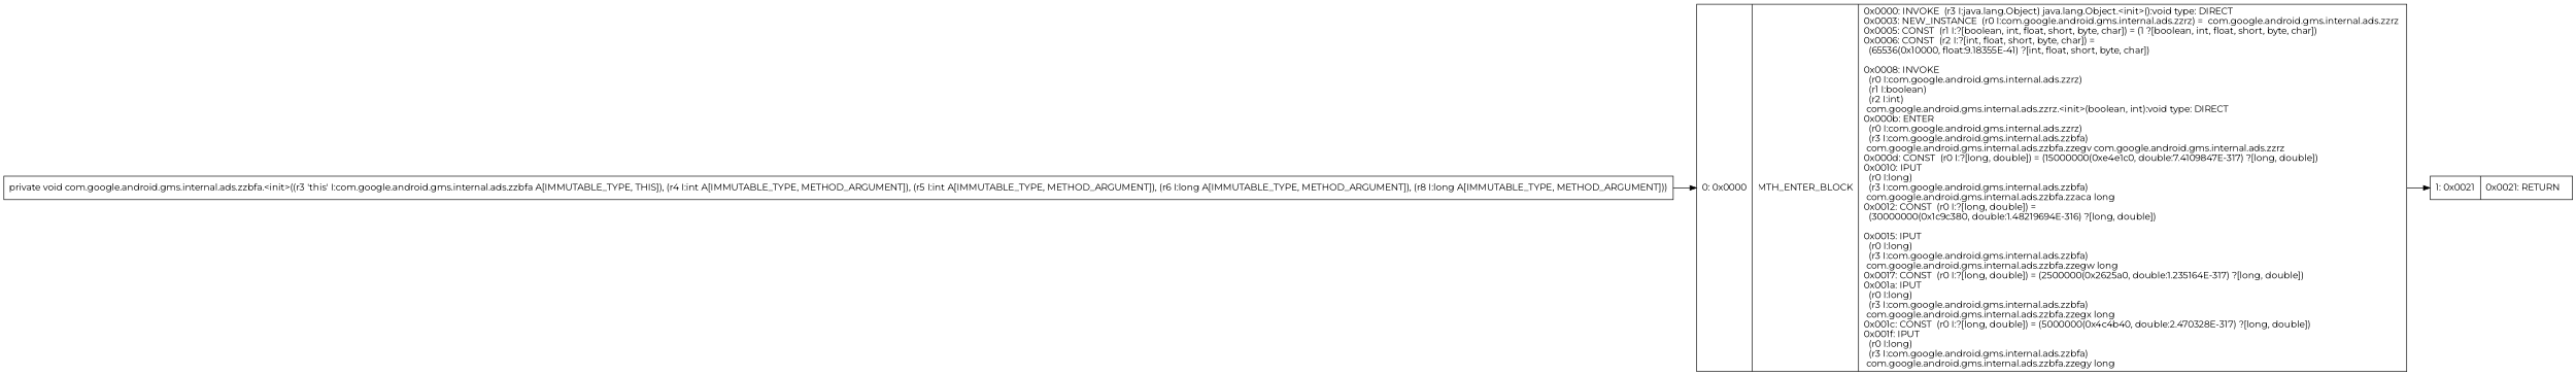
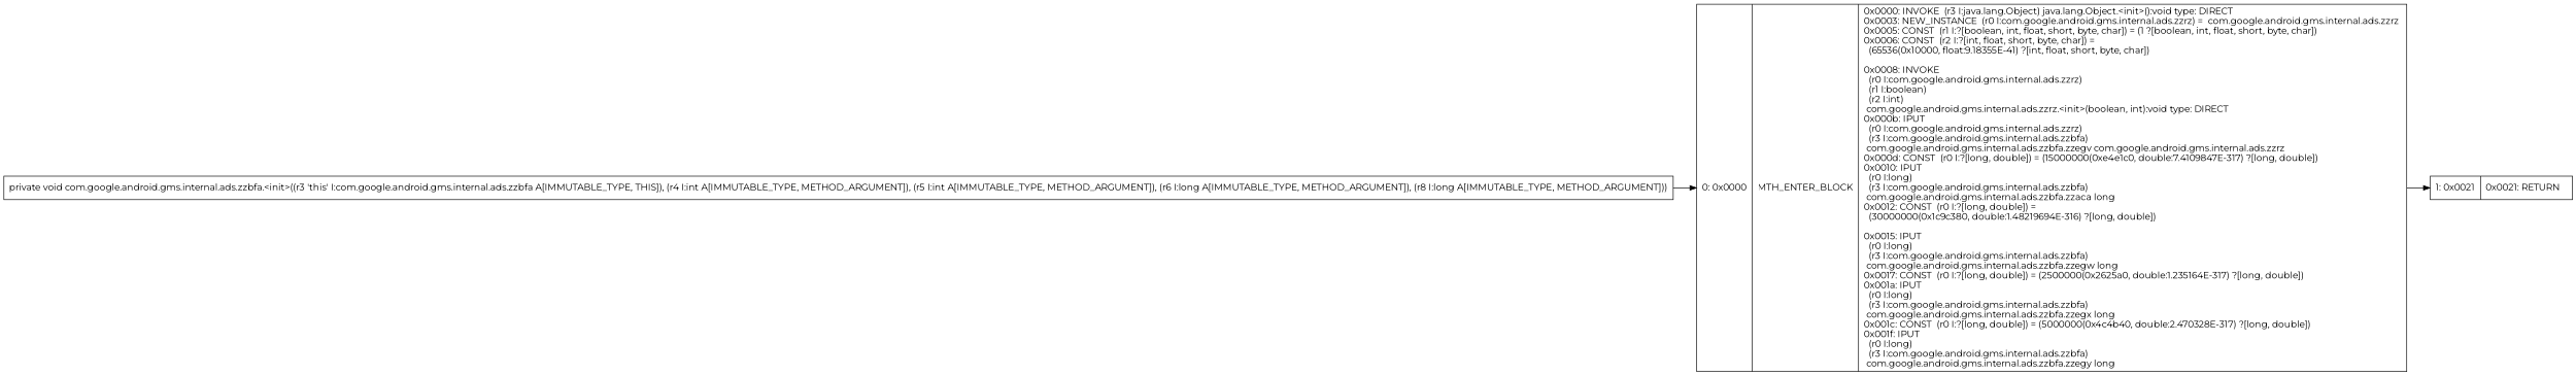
  digraph {
    rankdir=LR
    fontname=Montserrat
    node [shape=record fontname=Montserrat]
    edge [fontname=Montserrat]
-   n1 [label="{0\:\ 0x0000|MTH_ENTER_BLOCK\l|0x0000: INVOKE  (r3 I:java.lang.Object) java.lang.Object.\<init\>():void type: DIRECT \l0x0003: NEW_INSTANCE  (r0 I:com.google.android.gms.internal.ads.zzrz) =  com.google.android.gms.internal.ads.zzrz \l0x0005: CONST  (r1 I:?[boolean, int, float, short, byte, char]) = (1 ?[boolean, int, float, short, byte, char]) \l0x0006: CONST  (r2 I:?[int, float, short, byte, char]) = \l  (65536(0x10000, float:9.18355E\-41) ?[int, float, short, byte, char])\l \l0x0008: INVOKE  \l  (r0 I:com.google.android.gms.internal.ads.zzrz)\l  (r1 I:boolean)\l  (r2 I:int)\l com.google.android.gms.internal.ads.zzrz.\<init\>(boolean, int):void type: DIRECT \l0x000b: ENTER  \l  (r0 I:com.google.android.gms.internal.ads.zzrz)\l  (r3 I:com.google.android.gms.internal.ads.zzbfa)\l com.google.android.gms.internal.ads.zzbfa.zzegv com.google.android.gms.internal.ads.zzrz \l0x000d: CONST  (r0 I:?[long, double]) = (15000000(0xe4e1c0, double:7.4109847E\-317) ?[long, double]) \l0x0010: IPUT  \l  (r0 I:long)\l  (r3 I:com.google.android.gms.internal.ads.zzbfa)\l com.google.android.gms.internal.ads.zzbfa.zzaca long \l0x0012: CONST  (r0 I:?[long, double]) = \l  (30000000(0x1c9c380, double:1.48219694E\-316) ?[long, double])\l \l0x0015: IPUT  \l  (r0 I:long)\l  (r3 I:com.google.android.gms.internal.ads.zzbfa)\l com.google.android.gms.internal.ads.zzbfa.zzegw long \l0x0017: CONST  (r0 I:?[long, double]) = (2500000(0x2625a0, double:1.235164E\-317) ?[long, double]) \l0x001a: IPUT  \l  (r0 I:long)\l  (r3 I:com.google.android.gms.internal.ads.zzbfa)\l com.google.android.gms.internal.ads.zzbfa.zzegx long \l0x001c: CONST  (r0 I:?[long, double]) = (5000000(0x4c4b40, double:2.470328E\-317) ?[long, double]) \l0x001f: IPUT  \l  (r0 I:long)\l  (r3 I:com.google.android.gms.internal.ads.zzbfa)\l com.google.android.gms.internal.ads.zzbfa.zzegy long \l}"]
+   n1 [label="{0\:\ 0x0000|MTH_ENTER_BLOCK\l|0x0000: INVOKE  (r3 I:java.lang.Object) java.lang.Object.\<init\>():void type: DIRECT \l0x0003: NEW_INSTANCE  (r0 I:com.google.android.gms.internal.ads.zzrz) =  com.google.android.gms.internal.ads.zzrz \l0x0005: CONST  (r1 I:?[boolean, int, float, short, byte, char]) = (1 ?[boolean, int, float, short, byte, char]) \l0x0006: CONST  (r2 I:?[int, float, short, byte, char]) = \l  (65536(0x10000, float:9.18355E\-41) ?[int, float, short, byte, char])\l \l0x0008: INVOKE  \l  (r0 I:com.google.android.gms.internal.ads.zzrz)\l  (r1 I:boolean)\l  (r2 I:int)\l com.google.android.gms.internal.ads.zzrz.\<init\>(boolean, int):void type: DIRECT \l0x000b: IPUT  \l  (r0 I:com.google.android.gms.internal.ads.zzrz)\l  (r3 I:com.google.android.gms.internal.ads.zzbfa)\l com.google.android.gms.internal.ads.zzbfa.zzegv com.google.android.gms.internal.ads.zzrz \l0x000d: CONST  (r0 I:?[long, double]) = (15000000(0xe4e1c0, double:7.4109847E\-317) ?[long, double]) \l0x0010: IPUT  \l  (r0 I:long)\l  (r3 I:com.google.android.gms.internal.ads.zzbfa)\l com.google.android.gms.internal.ads.zzbfa.zzaca long \l0x0012: CONST  (r0 I:?[long, double]) = \l  (30000000(0x1c9c380, double:1.48219694E\-316) ?[long, double])\l \l0x0015: IPUT  \l  (r0 I:long)\l  (r3 I:com.google.android.gms.internal.ads.zzbfa)\l com.google.android.gms.internal.ads.zzbfa.zzegw long \l0x0017: CONST  (r0 I:?[long, double]) = (2500000(0x2625a0, double:1.235164E\-317) ?[long, double]) \l0x001a: IPUT  \l  (r0 I:long)\l  (r3 I:com.google.android.gms.internal.ads.zzbfa)\l com.google.android.gms.internal.ads.zzbfa.zzegx long \l0x001c: CONST  (r0 I:?[long, double]) = (5000000(0x4c4b40, double:2.470328E\-317) ?[long, double]) \l0x001f: IPUT  \l  (r0 I:long)\l  (r3 I:com.google.android.gms.internal.ads.zzbfa)\l com.google.android.gms.internal.ads.zzbfa.zzegy long \l}"]
    n2 [label="{1\:\ 0x0021|0x0021: RETURN   \l}"]
    n3 [label="{private void com.google.android.gms.internal.ads.zzbfa.\<init\>((r3 'this' I:com.google.android.gms.internal.ads.zzbfa A[IMMUTABLE_TYPE, THIS]), (r4 I:int A[IMMUTABLE_TYPE, METHOD_ARGUMENT]), (r5 I:int A[IMMUTABLE_TYPE, METHOD_ARGUMENT]), (r6 I:long A[IMMUTABLE_TYPE, METHOD_ARGUMENT]), (r8 I:long A[IMMUTABLE_TYPE, METHOD_ARGUMENT])) }"]
    n1 -> n2
    n3 -> n1
  }
